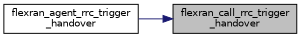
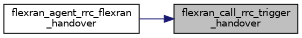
  digraph {
    rankdir=RL
    node [color=black fontname=Helvetica fontsize=10 shape=record style=filled]
    n1 [fillcolor=grey75 fontcolor=black height=0.2 label="flexran_call_rrc_trigger\l_handover" width=0.4]
-   n2 [fillcolor=white height=0.2 label="flexran_agent_rrc_trigger\l_handover" width=0.4]
+   n2 [fillcolor=white height=0.2 label="flexran_agent_rrc_flexran\l_handover" width=0.4]
    n1 -> n2 [color=midnightblue dir=back fontname=Helvetica fontsize=10 labelfontname=Helvetica labelfontsize=10 style=solid]
  }
